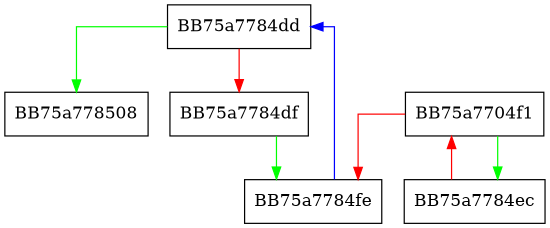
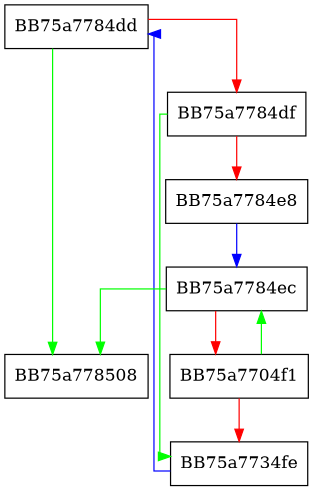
  digraph {
    splines=ortho
    node [shape=box]
    edge [color=green]
    BB75a7784dd
    BB75a778508
    BB75a7784df
-   BB75a7784fe
+   BB75a7784fe [label=BB75a7734fe]
+   BB75a7784e8
    BB75a7784ec
    n7 [label=BB75a7704f1]
    BB75a7784dd -> BB75a778508
    BB75a7784dd -> BB75a7784df [color=red]
    BB75a7784df -> BB75a7784fe
+   BB75a7784df -> BB75a7784e8 [color=red]
    BB75a7784fe -> BB75a7784dd [color=blue]
+   BB75a7784e8 -> BB75a7784ec [color=blue]
+   BB75a7784ec -> BB75a778508
    BB75a7784ec -> n7 [color=red]
    n7 -> BB75a7784fe [color=red]
    n7 -> BB75a7784ec
  }
